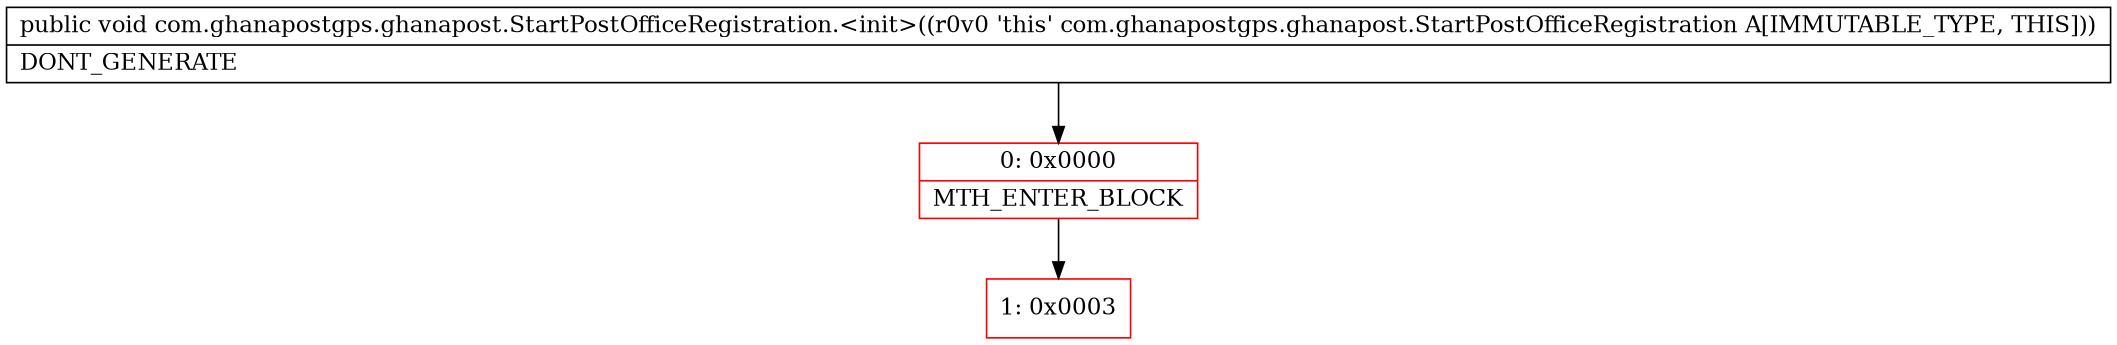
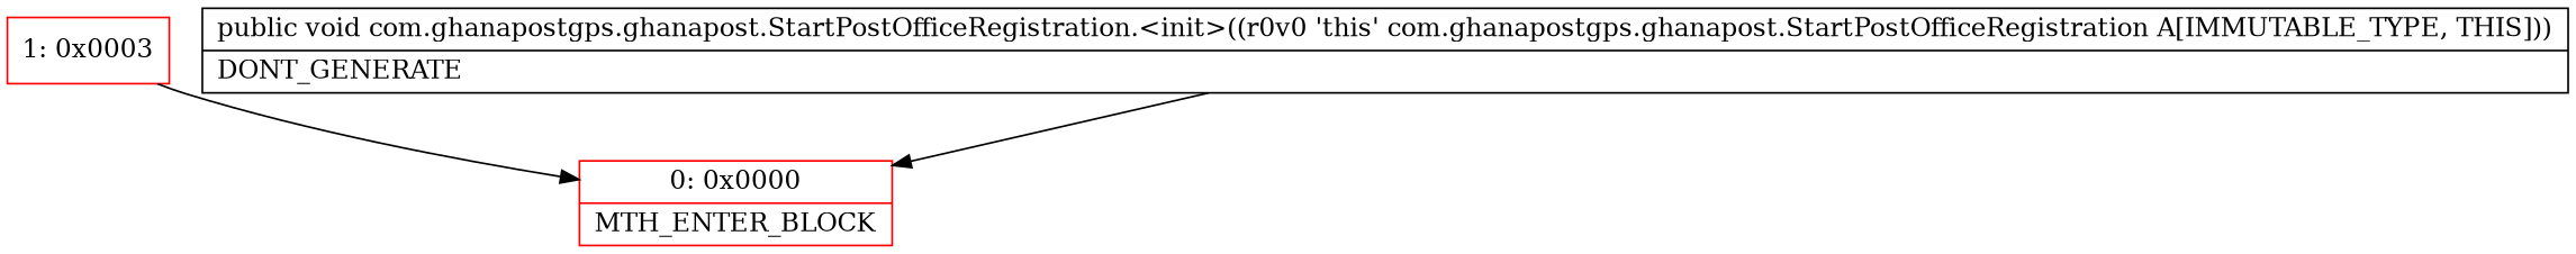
  digraph {
    node [color=red shape=record]
    n1 [label="{0\:\ 0x0000|MTH_ENTER_BLOCK\l}"]
    n2 [label="{1\:\ 0x0003}"]
    n3 [label="{public void com.ghanapostgps.ghanapost.StartPostOfficeRegistration.\<init\>((r0v0 'this' com.ghanapostgps.ghanapost.StartPostOfficeRegistration A[IMMUTABLE_TYPE, THIS]))  | DONT_GENERATE\l}" color=""]
    subgraph cluster_1 {
      label="R(0)"
    }
-   n1 -> n2
+   n2 -> n1
    n3 -> n1
  }
